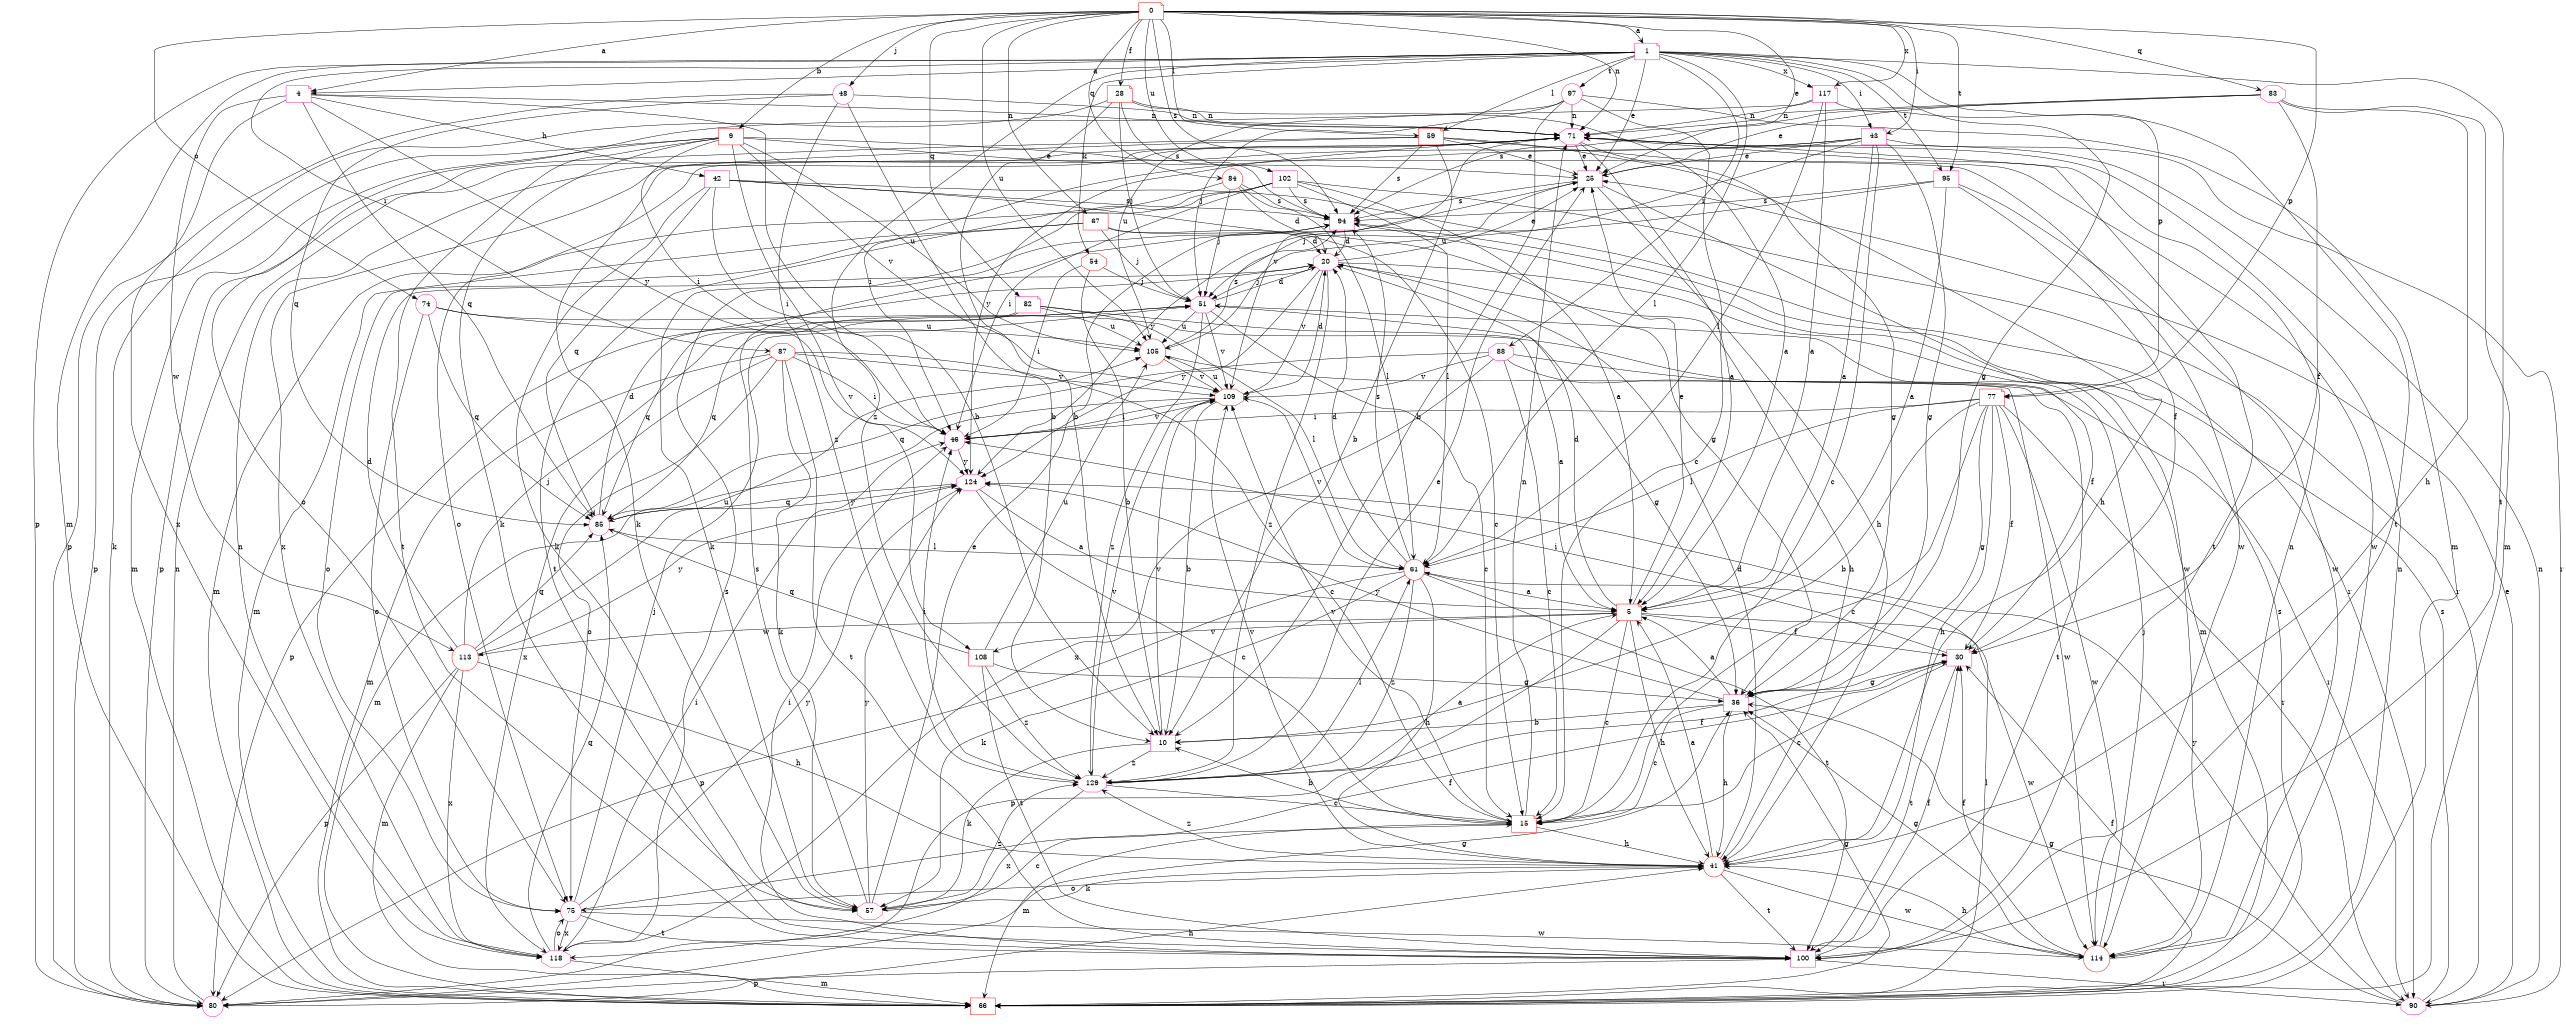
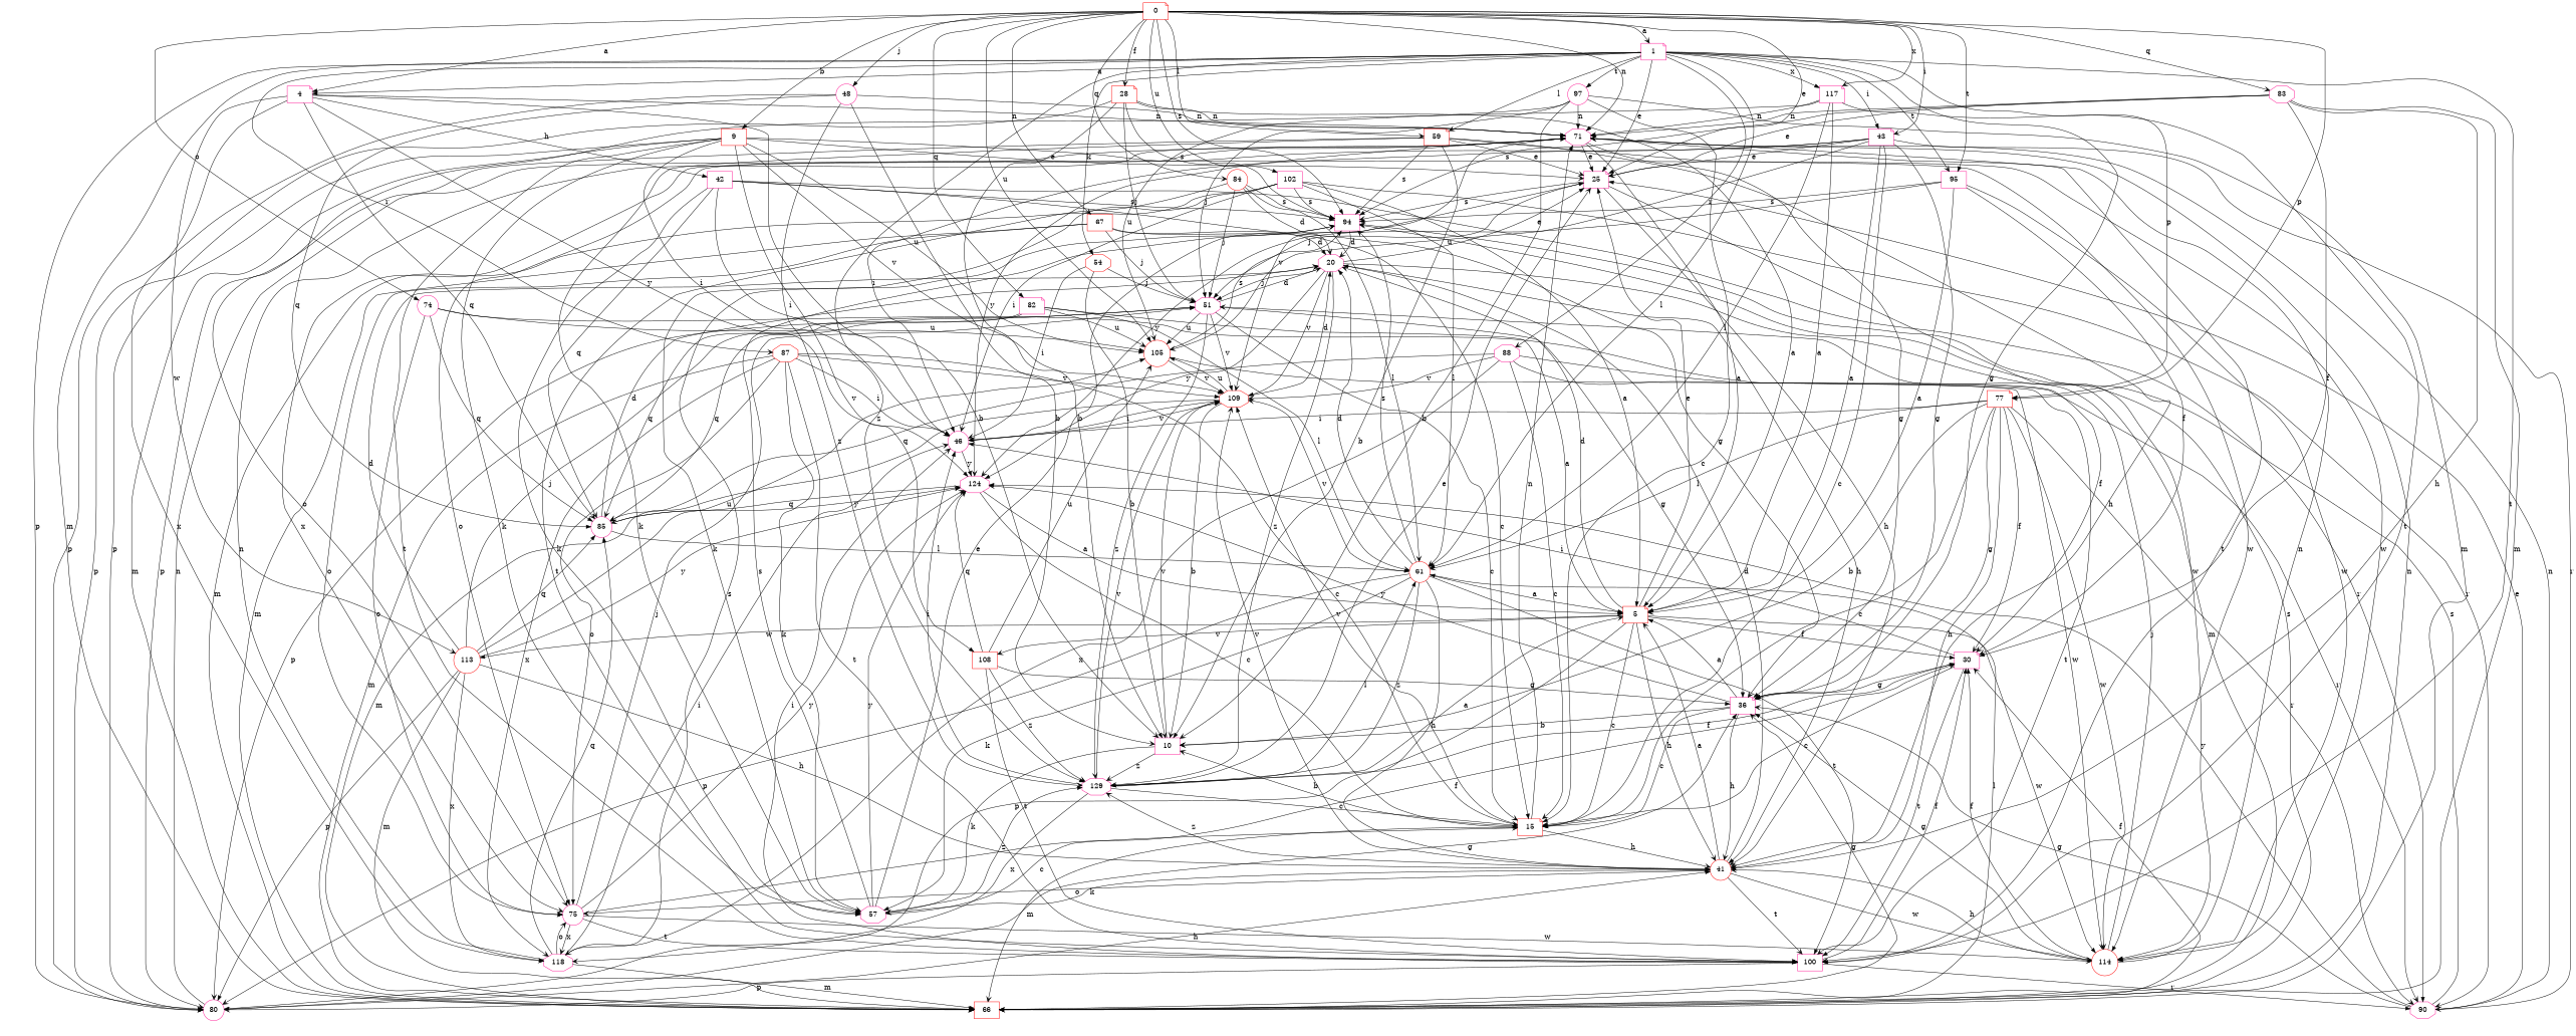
  strict digraph {
    node [color=deeppink shape=note]
    edge [arrowhead=vee]
    0 [color=red]
    1
    4
    9 [color=red shape=box]
    25
    28 [color=red]
    43
    48 [shape=circle]
    59 [color=red]
    67 [color=red shape=box]
    71 [shape=octagon]
    74 [shape=circle]
    77 [color=red]
    82
    83 [shape=octagon]
    84 [color=red shape=circle]
    94 [shape=box]
    95 [shape=box]
    102 [shape=box]
    105 [color=red shape=circle]
    117
    36
    54 [color=red shape=octagon]
    61 [color=red shape=circle]
    66 [color=red shape=box]
    80 [shape=circle]
    87 [color=red shape=octagon]
    88 [shape=octagon]
    97 [shape=circle]
    100 [shape=box]
    129 [shape=octagon]
    10 [shape=box]
    n33 [label=42 shape=box]
    85 [shape=circle]
    113 [color=red shape=circle]
    118 [shape=octagon]
    124 [shape=octagon]
    108 [color=red shape=box]
    114 [color=red shape=circle]
    46 [shape=circle]
    57 [shape=octagon]
    109 [color=red shape=octagon]
    41 [color=red shape=circle]
    51 [shape=octagon]
    5 [color=red]
    15 [color=red]
    90 [shape=octagon]
    75 [shape=circle]
    20 [shape=octagon]
    30
    0 -> 1 [label=a]
    0 -> 4 [arrowhead=normal label=a]
    0 -> 9 [arrowhead=normal label=b]
    0 -> 25 [arrowhead=normal label=e]
    0 -> 28 [label=f]
    0 -> 43 [label=i]
    0 -> 48 [arrowhead=normal label=j]
    0 -> 59 [label=l]
    0 -> 67 [label=n]
    0 -> 71 [arrowhead=normal label=n]
    0 -> 74 [arrowhead=normal label=o]
    0 -> 77 [label=p]
    0 -> 82 [arrowhead=normal label=q]
    0 -> 83 [label=q]
    0 -> 84 [label=q]
    0 -> 94 [arrowhead=normal label=s]
    0 -> 95 [arrowhead=normal label=t]
    0 -> 102 [arrowhead=normal label=u]
    0 -> 105 [arrowhead=normal label=u]
    0 -> 117 [label=x]
    1 -> 4 [arrowhead=normal label=a]
    1 -> 25 [arrowhead=normal label=e]
    1 -> 43 [arrowhead=normal label=i]
    1 -> 59 [label=l]
    1 -> 77 [arrowhead=normal label=p]
    1 -> 95 [label=t]
    1 -> 117 [arrowhead=normal label=x]
    1 -> 36 [arrowhead=normal label=g]
    1 -> 54 [arrowhead=normal label=k]
    1 -> 61 [arrowhead=normal label=l]
    1 -> 66 [label=m]
    1 -> 80 [arrowhead=normal label=p]
    1 -> 87 [label=r]
    1 -> 88 [label=r]
    1 -> 97 [arrowhead=normal label=t]
    1 -> 100 [label=t]
    1 -> 129 [arrowhead=normal label=z]
    4 -> 71 [arrowhead=normal label=n]
    4 -> 10 [label=b]
    4 -> n33 [arrowhead=normal label=h]
    4 -> 85 [label=q]
    4 -> 113 [label=w]
    4 -> 118 [label=x]
    4 -> 124 [arrowhead=normal label=y]
    9 -> 25 [label=e]
    9 -> 105 [arrowhead=normal label=u]
    9 -> 66 [label=m]
    9 -> 80 [arrowhead=normal label=p]
    9 -> 100 [arrowhead=normal label=t]
    9 -> 108 [arrowhead=normal label=v]
    9 -> 114 [arrowhead=normal label=w]
    9 -> 46 [arrowhead=normal label=i]
    9 -> 57 [arrowhead=normal label=k]
    9 -> 109 [arrowhead=normal label=v]
    25 -> 94 [label=s]
    25 -> 114 [arrowhead=normal label=w]
    25 -> 41 [label=h]
    25 -> 51 [arrowhead=normal label=j]
    28 -> 71 [label=n]
    28 -> 94 [arrowhead=normal label=s]
-   28 -> 80 [label=k]
+   28 -> 80 [label=p]
    28 -> 10 [arrowhead=normal label=b]
    28 -> 51 [label=j]
    28 -> 5 [arrowhead=normal label=a]
    43 -> 25 [label=e]
    43 -> 105 [label=u]
    43 -> 36 [arrowhead=normal label=g]
    43 -> 46 [arrowhead=normal label=i]
    43 -> 5 [arrowhead=normal label=a]
    43 -> 15 [label=c]
    43 -> 90 [label=r]
    43 -> 75 [arrowhead=normal label=o]
    48 -> 71 [arrowhead=normal label=n]
    48 -> 80 [label=p]
    48 -> 129 [label=z]
    48 -> 10 [label=b]
    48 -> 85 [arrowhead=normal label=q]
    59 -> 25 [label=e]
    59 -> 94 [arrowhead=normal label=s]
    59 -> 80 [label=p]
    59 -> 10 [arrowhead=normal label=b]
    59 -> 114 [arrowhead=normal label=w]
    59 -> 57 [label=k]
    59 -> 41 [label=h]
    67 -> 66 [label=m]
    67 -> 51 [label=j]
    67 -> 15 [arrowhead=normal label=c]
    67 -> 75 [label=o]
    67 -> 20 [arrowhead=normal label=d]
    71 -> 25 [arrowhead=normal label=e]
    71 -> 36 [arrowhead=normal label=g]
    71 -> 100 [arrowhead=normal label=t]
-   71 -> 118 [label=x]
+   71 -> 75 [label=x]
    71 -> 124 [label=y]
    71 -> 109 [label=v]
    71 -> 5 [arrowhead=normal label=a]
    74 -> 105 [arrowhead=normal label=u]
    74 -> 85 [arrowhead=normal label=q]
    74 -> 75 [arrowhead=normal label=o]
    74 -> 30 [label=f]
    77 -> 36 [arrowhead=normal label=g]
    77 -> 61 [label=l]
    77 -> 10 [label=b]
    77 -> 114 [label=w]
    77 -> 46 [label=i]
    77 -> 41 [label=h]
    77 -> 15 [label=c]
    77 -> 90 [label=r]
    77 -> 30 [label=f]
    82 -> 105 [label=u]
    82 -> 61 [label=l]
    82 -> 80 [label=p]
    82 -> 85 [label=q]
    82 -> 5 [arrowhead=normal label=a]
    83 -> 25 [label=e]
    83 -> 71 [arrowhead=normal label=n]
    83 -> 94 [arrowhead=normal label=s]
    83 -> 66 [label=m]
    83 -> 41 [label=h]
    83 -> 30 [arrowhead=normal label=f]
    84 -> 94 [label=s]
    84 -> 61 [label=l]
    84 -> 100 [arrowhead=normal label=t]
    84 -> 51 [arrowhead=normal label=j]
    84 -> 20 [label=d]
    94 -> 20 [label=d]
    95 -> 94 [arrowhead=normal label=s]
    95 -> 124 [label=y]
    95 -> 114 [label=w]
    95 -> 5 [label=a]
    95 -> 30 [label=f]
    102 -> 94 [arrowhead=normal label=s]
    102 -> 61 [label=l]
    102 -> 66 [arrowhead=normal label=m]
    102 -> 46 [label=i]
    102 -> 57 [arrowhead=normal label=k]
    102 -> 5 [arrowhead=normal label=a]
    102 -> 90 [label=r]
    105 -> 94 [arrowhead=normal label=s]
    105 -> 114 [label=w]
    105 -> 109 [arrowhead=normal label=v]
    117 -> 71 [label=n]
    117 -> 61 [arrowhead=normal label=l]
    117 -> 100 [arrowhead=normal label=t]
    117 -> 5 [arrowhead=normal label=a]
    117 -> 75 [label=o]
    36 -> 10 [label=b]
    36 -> 124 [label=y]
    36 -> 41 [label=h]
    36 -> 5 [arrowhead=normal label=a]
    36 -> 15 [arrowhead=normal label=c]
    54 -> 10 [label=b]
    54 -> 46 [label=i]
    54 -> 51 [label=j]
    61 -> 94 [label=s]
    61 -> 80 [label=p]
    61 -> 100 [arrowhead=normal label=t]
    61 -> 129 [arrowhead=normal label=z]
    61 -> 57 [arrowhead=normal label=k]
    61 -> 109 [label=v]
    61 -> 41 [arrowhead=normal label=h]
    61 -> 5 [arrowhead=normal label=a]
    61 -> 20 [arrowhead=normal label=d]
    66 -> 71 [label=n]
    66 -> 94 [label=s]
    66 -> 36 [label=g]
    66 -> 61 [arrowhead=normal label=l]
    66 -> 30 [label=f]
    80 -> 71 [arrowhead=normal label=n]
    80 -> 36 [arrowhead=normal label=g]
    80 -> 41 [arrowhead=normal label=h]
    87 -> 66 [label=m]
    87 -> 100 [label=t]
    87 -> 118 [label=x]
    87 -> 46 [label=i]
    87 -> 57 [label=k]
    87 -> 109 [arrowhead=normal label=v]
    87 -> 15 [label=c]
    87 -> 75 [arrowhead=normal label=o]
    88 -> 100 [label=t]
    88 -> 85 [label=q]
    88 -> 118 [label=x]
    88 -> 109 [label=v]
    88 -> 15 [label=c]
    88 -> 90 [label=r]
    97 -> 71 [arrowhead=normal label=n]
    97 -> 105 [label=u]
    97 -> 66 [arrowhead=normal label=m]
    97 -> 10 [label=b]
    97 -> 51 [arrowhead=normal label=j]
    97 -> 15 [arrowhead=normal label=c]
    100 -> 80 [label=p]
    100 -> 46 [label=i]
    100 -> 90 [arrowhead=normal label=r]
    100 -> 30 [arrowhead=normal label=f]
    129 -> 25 [label=e]
    129 -> 61 [arrowhead=normal label=l]
    129 -> 118 [label=x]
    129 -> 46 [arrowhead=normal label=i]
    129 -> 109 [label=v]
    129 -> 5 [label=a]
    129 -> 15 [label=c]
    129 -> 30 [arrowhead=normal label=f]
    10 -> 129 [label=z]
    10 -> 57 [label=k]
    10 -> 109 [arrowhead=normal label=v]
    n33 -> 94 [arrowhead=normal label=s]
    n33 -> 36 [label=g]
    n33 -> 85 [label=q]
    n33 -> 46 [label=i]
    n33 -> 57 [arrowhead=normal label=k]
    n33 -> 90 [arrowhead=normal label=r]
    85 -> 61 [arrowhead=normal label=l]
    85 -> 124 [label=y]
    85 -> 20 [label=d]
    113 -> 105 [arrowhead=normal label=u]
    113 -> 66 [label=m]
    113 -> 80 [arrowhead=normal label=p]
    113 -> 85 [arrowhead=normal label=q]
    113 -> 118 [arrowhead=normal label=x]
    113 -> 124 [arrowhead=normal label=y]
    113 -> 41 [label=h]
    113 -> 51 [arrowhead=normal label=j]
    113 -> 20 [label=d]
    118 -> 71 [label=n]
    118 -> 94 [label=s]
    118 -> 66 [arrowhead=normal label=m]
    118 -> 85 [arrowhead=normal label=q]
    118 -> 46 [label=i]
    118 -> 75 [label=o]
    124 -> 85 [label=q]
    124 -> 5 [arrowhead=normal label=a]
    124 -> 15 [arrowhead=normal label=c]
    108 -> 105 [label=u]
    108 -> 36 [arrowhead=normal label=g]
    108 -> 100 [label=t]
    108 -> 129 [label=z]
-   108 -> 85 [label=q]
+   108 -> 124 [label=q]
    114 -> 71 [label=n]
    114 -> 36 [arrowhead=normal label=g]
    114 -> 41 [label=h]
    114 -> 51 [label=j]
    114 -> 30 [arrowhead=normal label=f]
    46 -> 124 [arrowhead=normal label=y]
    46 -> 109 [arrowhead=normal label=v]
    57 -> 25 [arrowhead=normal label=e]
    57 -> 94 [label=s]
    57 -> 129 [arrowhead=normal label=z]
    57 -> 124 [label=y]
    57 -> 15 [label=c]
    109 -> 105 [arrowhead=normal label=u]
    109 -> 66 [arrowhead=normal label=m]
    109 -> 10 [label=b]
    109 -> 46 [arrowhead=normal label=i]
    109 -> 20 [arrowhead=normal label=d]
    41 -> 100 [label=t]
    41 -> 129 [label=z]
    41 -> 114 [label=w]
    41 -> 57 [label=k]
    41 -> 109 [label=v]
    41 -> 5 [label=a]
    41 -> 75 [label=o]
    41 -> 20 [arrowhead=normal label=d]
    51 -> 105 [arrowhead=normal label=u]
    51 -> 36 [arrowhead=normal label=g]
    51 -> 129 [label=z]
    51 -> 85 [label=q]
    51 -> 109 [arrowhead=normal label=v]
    51 -> 15 [label=c]
    51 -> 20 [label=d]
    5 -> 25 [arrowhead=normal label=e]
    5 -> 80 [arrowhead=normal label=p]
    5 -> 113 [arrowhead=normal label=w]
    5 -> 108 [label=v]
    5 -> 114 [arrowhead=normal label=w]
    5 -> 41 [label=h]
    5 -> 15 [arrowhead=normal label=c]
    5 -> 20 [label=d]
    5 -> 30 [arrowhead=normal label=f]
    15 -> 71 [arrowhead=normal label=n]
    15 -> 66 [label=m]
    15 -> 10 [label=b]
    15 -> 109 [arrowhead=normal label=v]
    15 -> 41 [label=h]
    90 -> 25 [arrowhead=normal label=e]
    90 -> 71 [label=n]
    90 -> 94 [label=s]
    90 -> 36 [label=g]
    90 -> 124 [arrowhead=normal label=y]
    75 -> 100 [arrowhead=normal label=t]
    75 -> 118 [label=x]
    75 -> 124 [label=y]
    75 -> 114 [label=w]
    75 -> 51 [arrowhead=normal label=j]
    75 -> 30 [label=f]
    20 -> 25 [arrowhead=normal label=e]
    20 -> 66 [label=m]
    20 -> 129 [label=z]
    20 -> 124 [arrowhead=normal label=y]
    20 -> 109 [arrowhead=normal label=v]
    20 -> 41 [arrowhead=normal label=h]
    20 -> 51 [arrowhead=normal label=j]
    30 -> 36 [label=g]
    30 -> 100 [arrowhead=normal label=t]
    30 -> 46 [arrowhead=normal label=i]
    30 -> 15 [label=c]
  }
